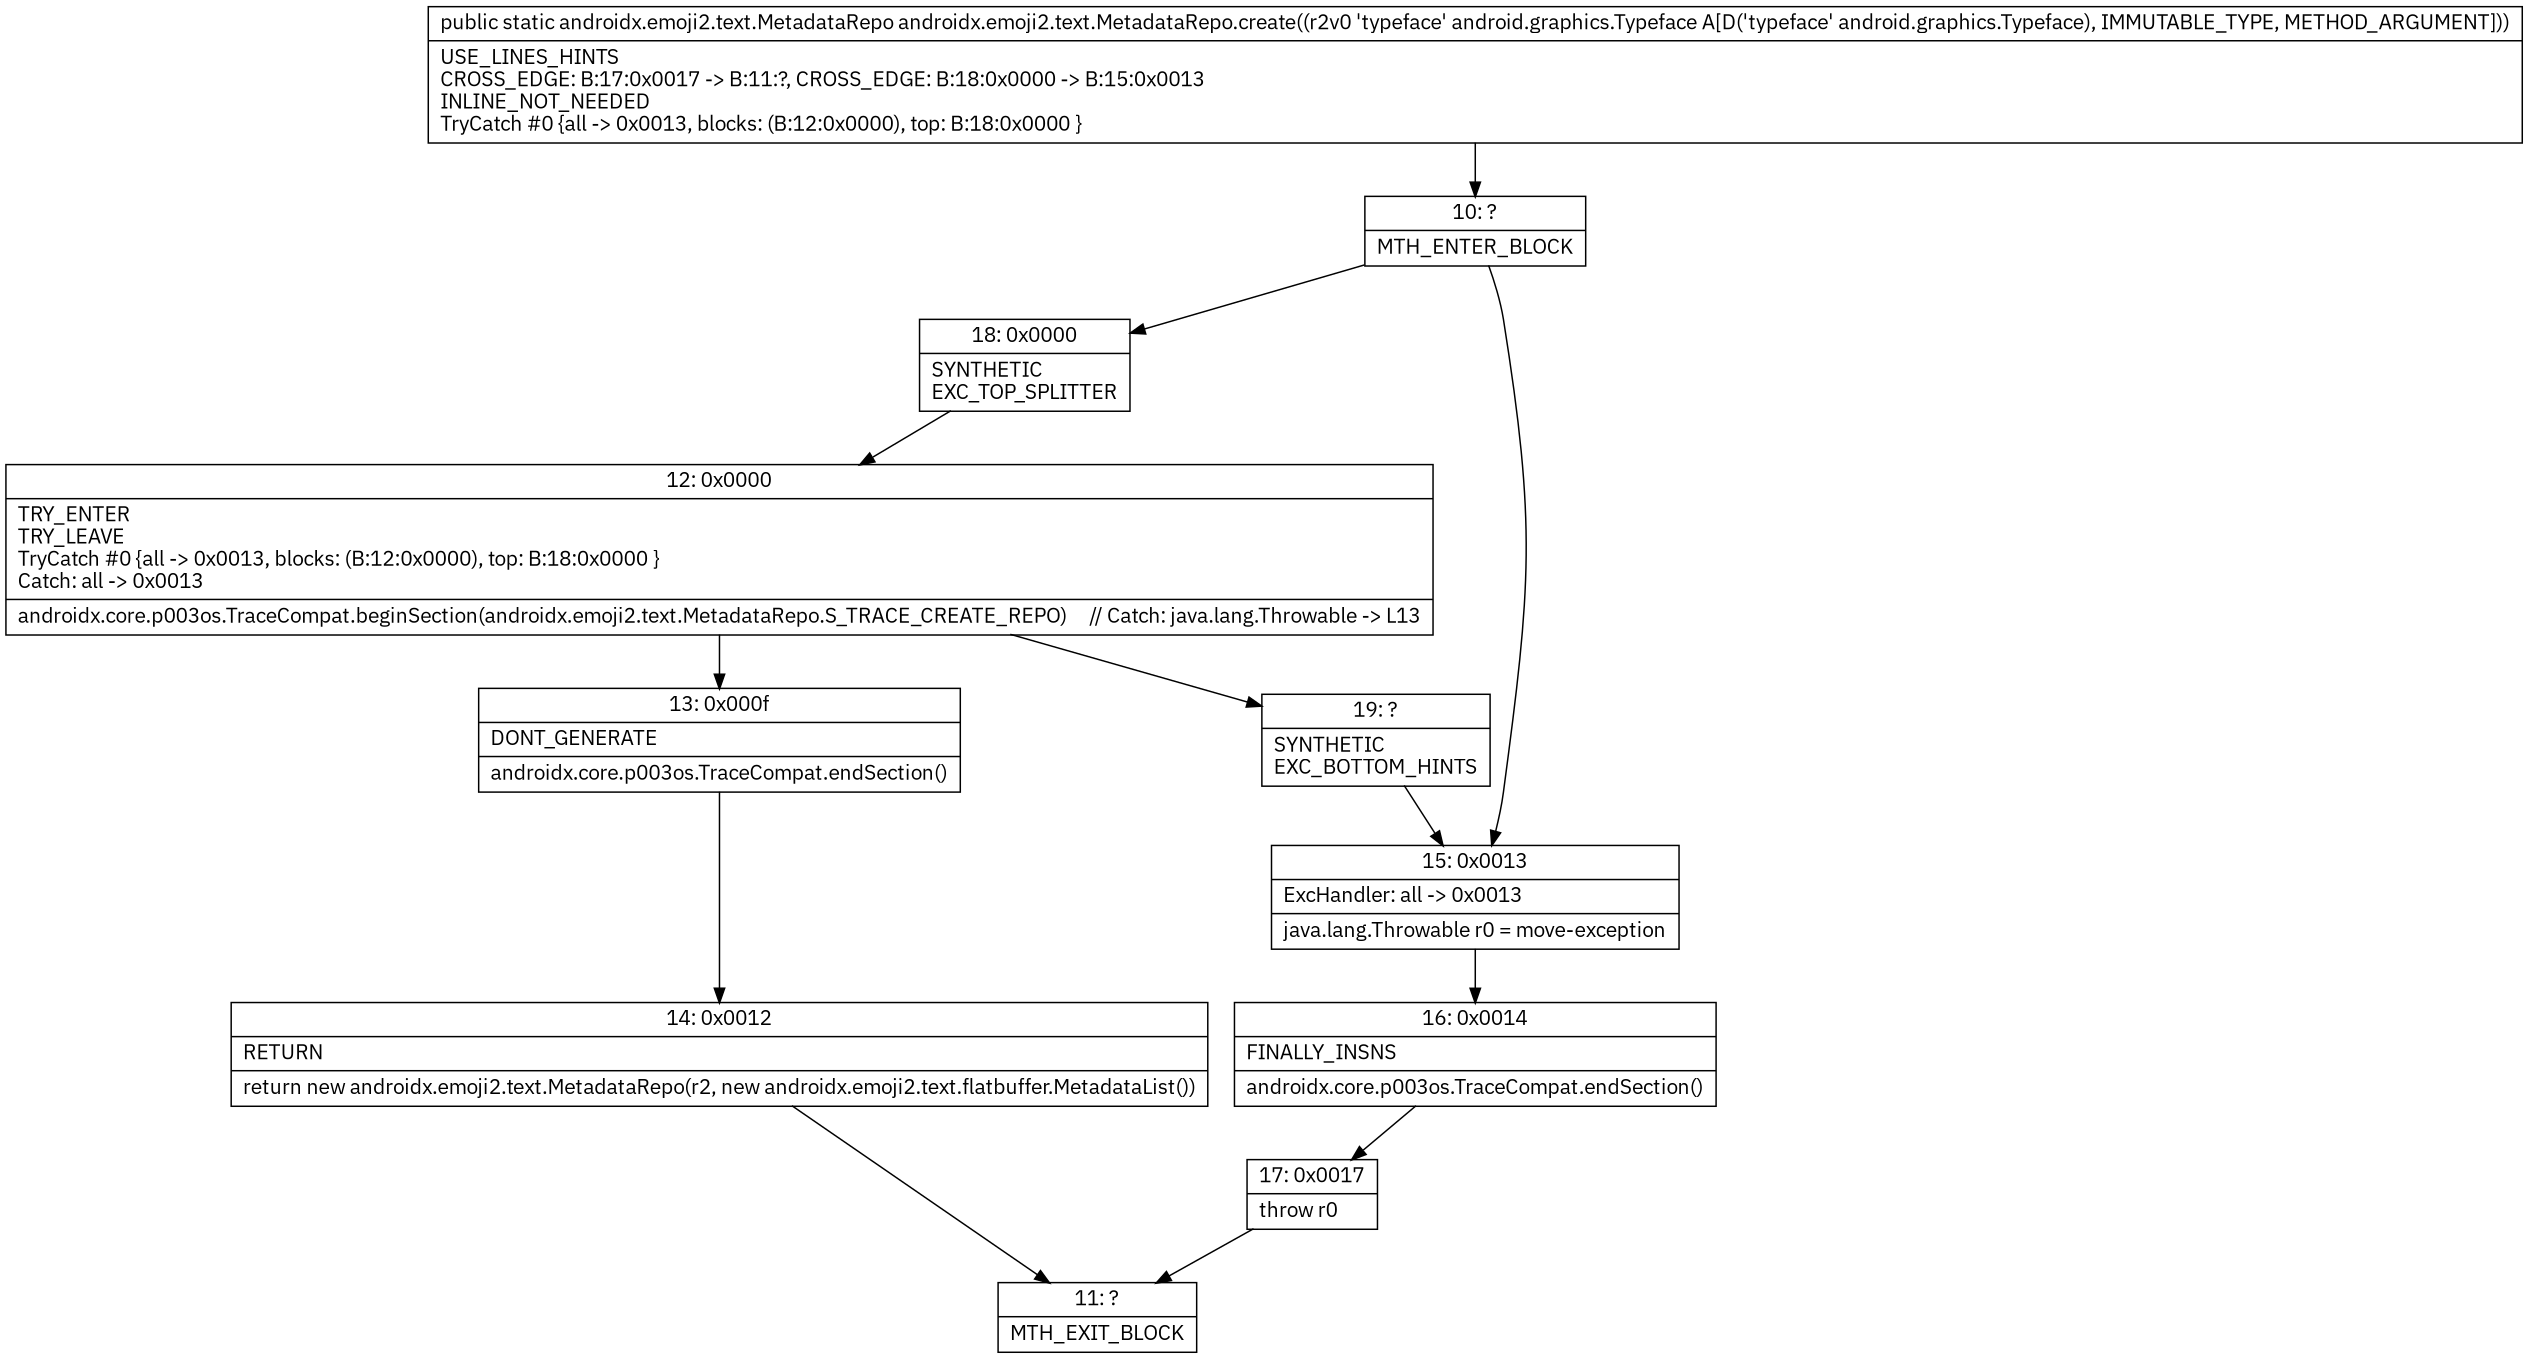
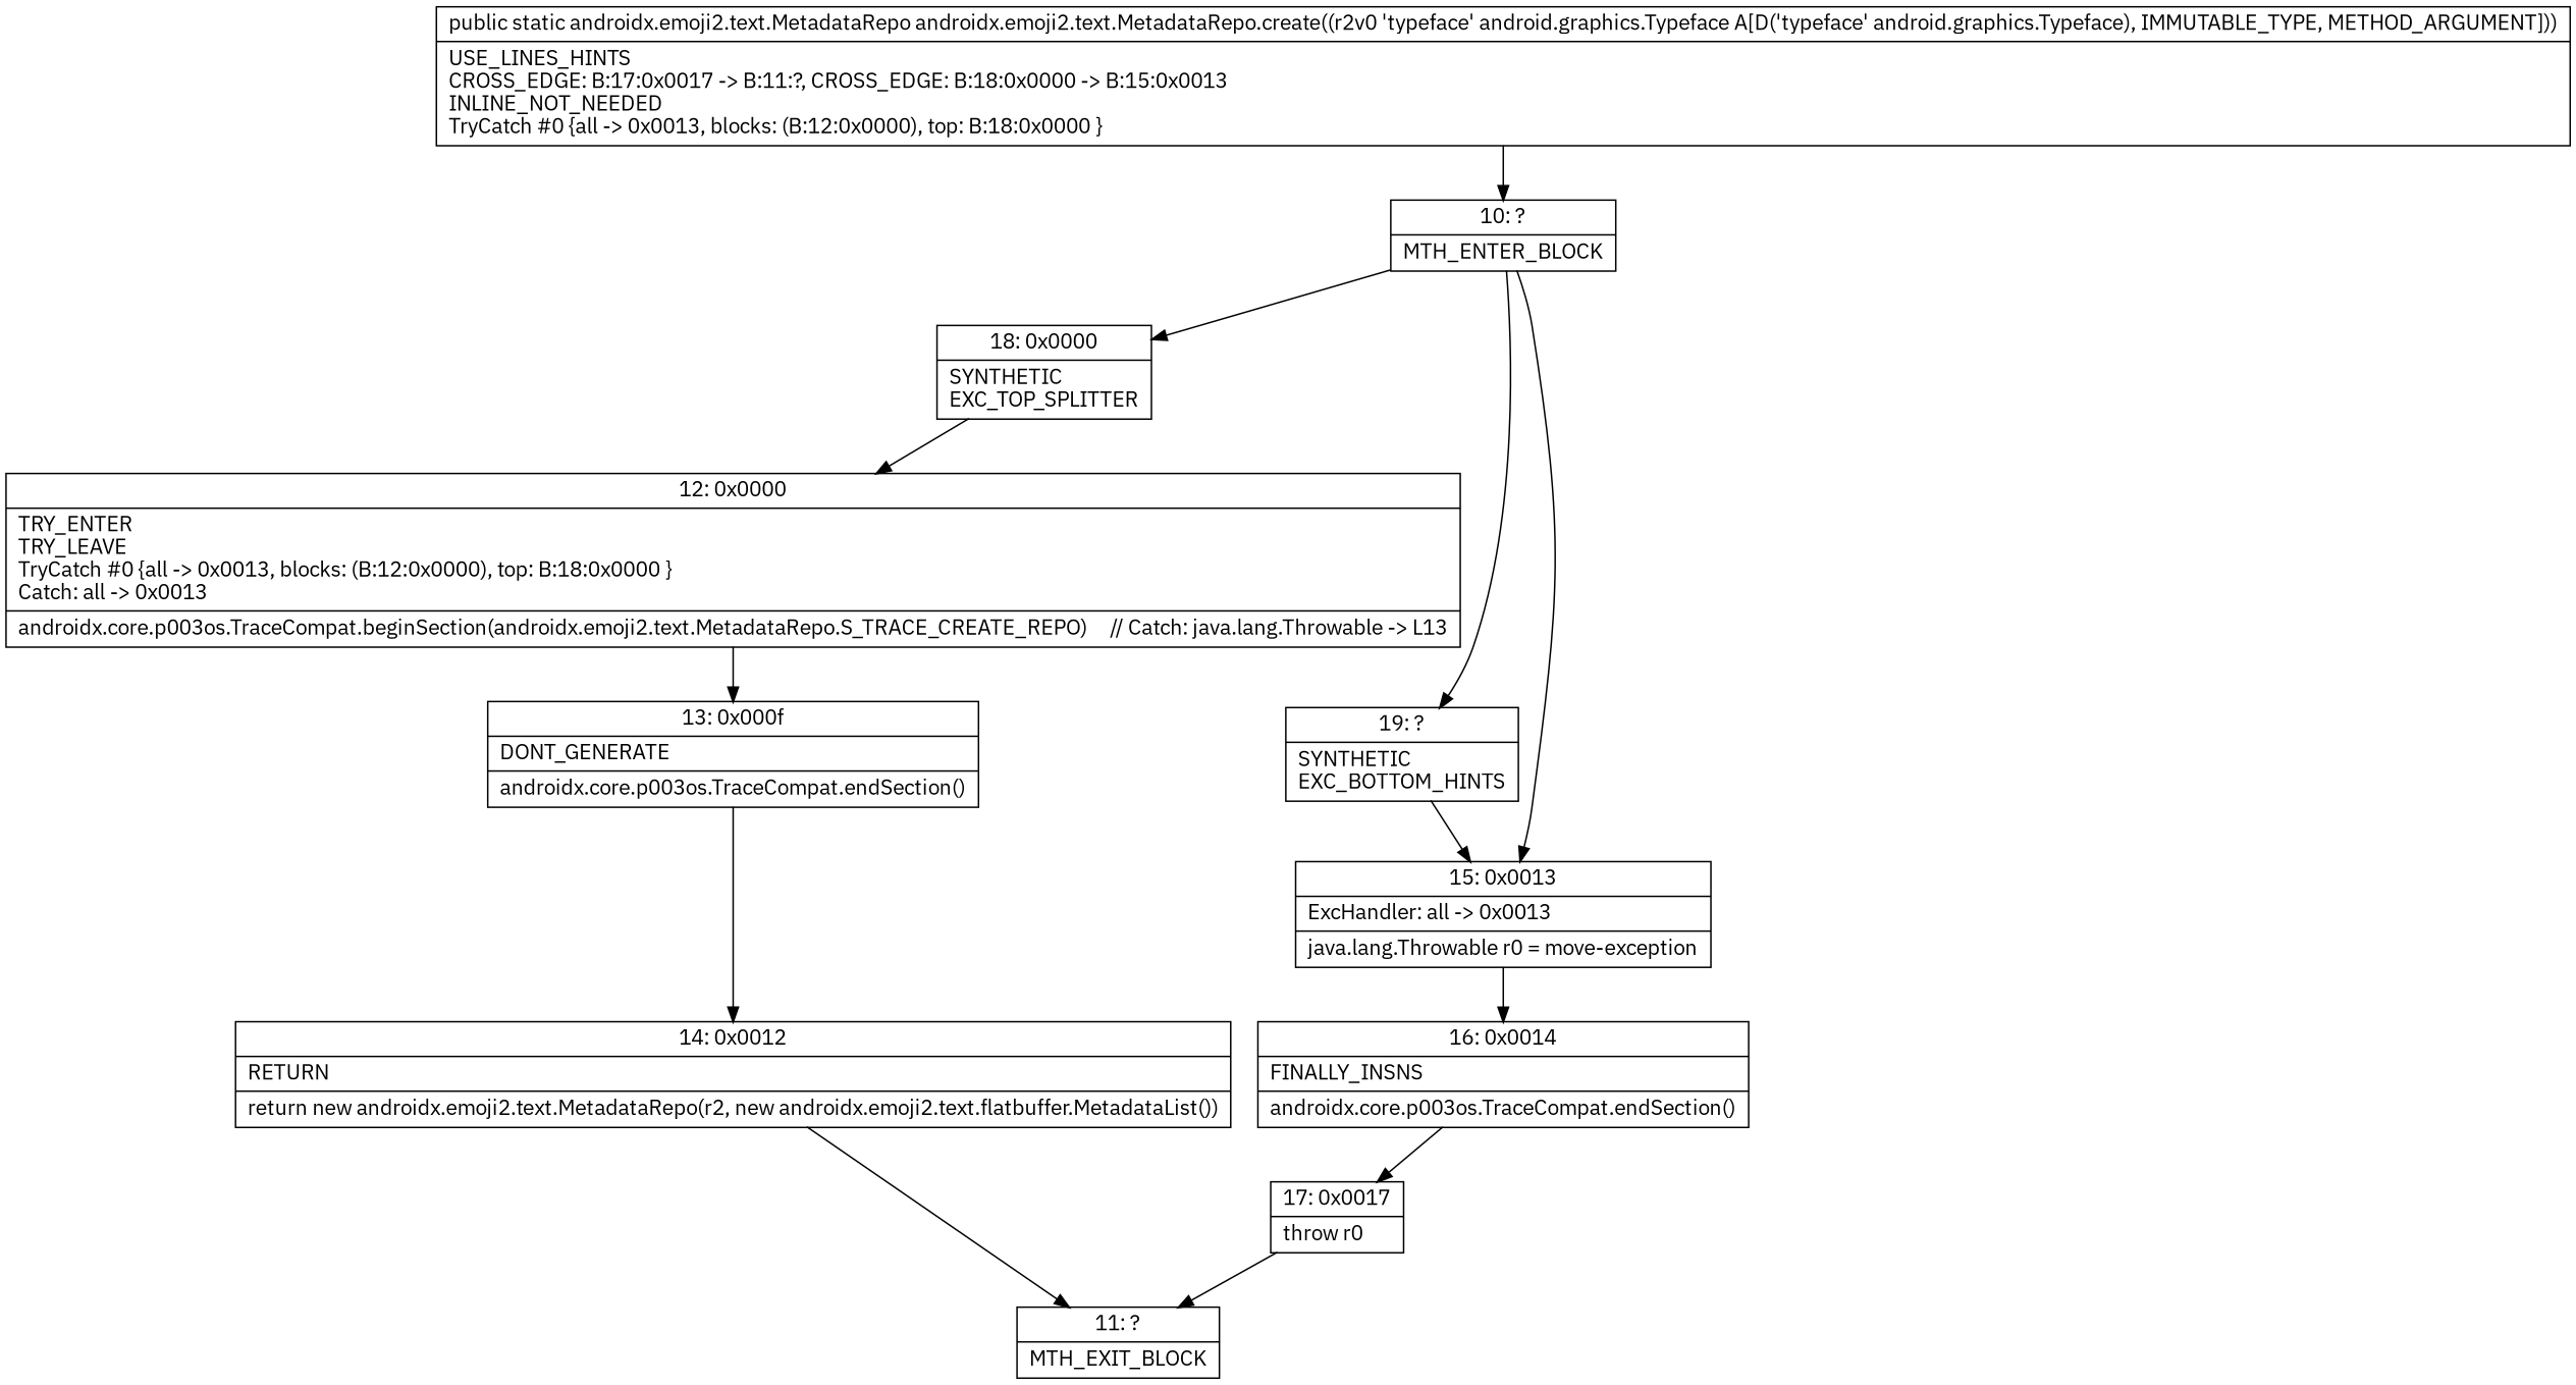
  digraph {
    fontname="IBM Plex Sans"
    node [fontname="IBM Plex Sans" shape=record]
    edge [fontname="IBM Plex Sans"]
    n1 [label="{10\:\ ?|MTH_ENTER_BLOCK\l}"]
    n2 [label="{18\:\ 0x0000|SYNTHETIC\lEXC_TOP_SPLITTER\l}"]
    n3 [label="{15\:\ 0x0013|ExcHandler: all \-\> 0x0013\l|java.lang.Throwable r0 = move\-exception\l}"]
    n4 [label="{12\:\ 0x0000|TRY_ENTER\lTRY_LEAVE\lTryCatch #0 \{all \-\> 0x0013, blocks: (B:12:0x0000), top: B:18:0x0000 \}\lCatch: all \-\> 0x0013\l|androidx.core.p003os.TraceCompat.beginSection(androidx.emoji2.text.MetadataRepo.S_TRACE_CREATE_REPO)     \/\/ Catch: java.lang.Throwable \-\> L13\l}"]
    n5 [label="{13\:\ 0x000f|DONT_GENERATE\l|androidx.core.p003os.TraceCompat.endSection()\l}"]
    n6 [label="{19\:\ ?|SYNTHETIC\lEXC_BOTTOM_HINTS\l}"]
    n7 [label="{16\:\ 0x0014|FINALLY_INSNS\l|androidx.core.p003os.TraceCompat.endSection()\l}"]
    n8 [label="{14\:\ 0x0012|RETURN\l|return new androidx.emoji2.text.MetadataRepo(r2, new androidx.emoji2.text.flatbuffer.MetadataList())\l}"]
    n9 [label="{11\:\ ?|MTH_EXIT_BLOCK\l}"]
    n10 [label="{17\:\ 0x0017|throw r0\l}"]
    n11 [label="{public static androidx.emoji2.text.MetadataRepo androidx.emoji2.text.MetadataRepo.create((r2v0 'typeface' android.graphics.Typeface A[D('typeface' android.graphics.Typeface), IMMUTABLE_TYPE, METHOD_ARGUMENT]))  | USE_LINES_HINTS\lCROSS_EDGE: B:17:0x0017 \-\> B:11:?, CROSS_EDGE: B:18:0x0000 \-\> B:15:0x0013\lINLINE_NOT_NEEDED\lTryCatch #0 \{all \-\> 0x0013, blocks: (B:12:0x0000), top: B:18:0x0000 \}\l}"]
    n1 -> n2
    n1 -> n3
    n2 -> n4
    n3 -> n7
    n4 -> n5
-   n4 -> n6
+   n1 -> n6
    n5 -> n8
    n6 -> n3
    n7 -> n10
    n8 -> n9
    n10 -> n9
    n11 -> n1
  }
